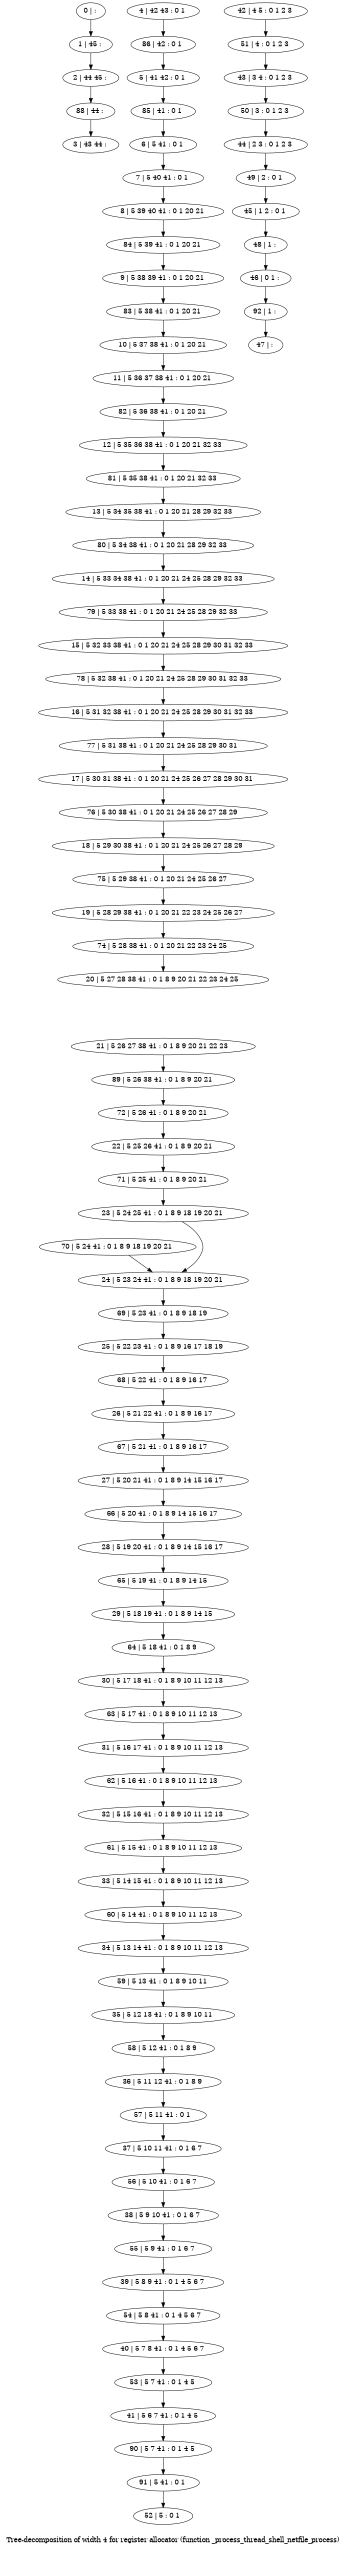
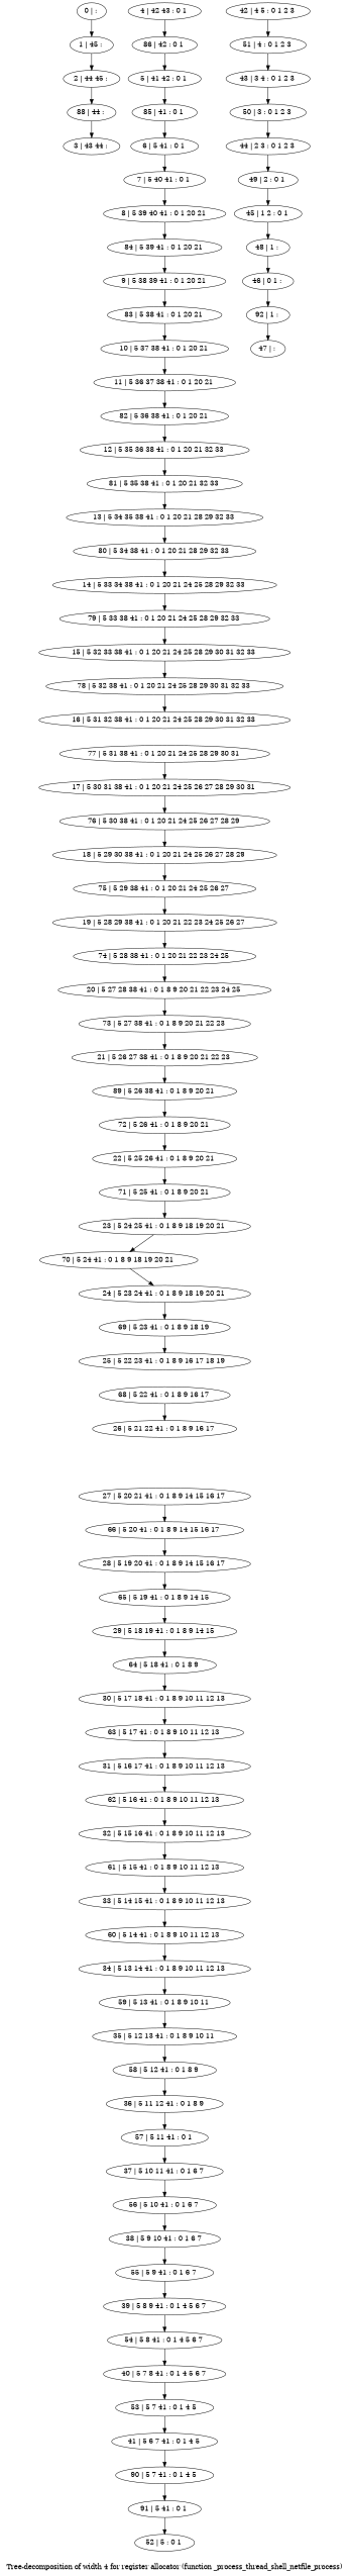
  digraph {
    label="Tree-decomposition of width 4 for register allocator (function _process_thread_shell_netfile_process)"
    n1 [label="0 | : "]
    n2 [label="1 | 45 : "]
    n3 [label="2 | 44 45 : "]
    n4 [label="88 | 44 : "]
    n5 [label="3 | 43 44 : "]
    n6 [label="4 | 42 43 : 0 1 "]
    n7 [label="86 | 42 : 0 1 "]
    n8 [label="5 | 41 42 : 0 1 "]
    n9 [label="85 | 41 : 0 1 "]
    n10 [label="6 | 5 41 : 0 1 "]
    n11 [label="7 | 5 40 41 : 0 1 "]
    n12 [label="8 | 5 39 40 41 : 0 1 20 21 "]
    n13 [label="84 | 5 39 41 : 0 1 20 21 "]
    n14 [label="9 | 5 38 39 41 : 0 1 20 21 "]
    n15 [label="83 | 5 38 41 : 0 1 20 21 "]
    n16 [label="10 | 5 37 38 41 : 0 1 20 21 "]
    n17 [label="11 | 5 36 37 38 41 : 0 1 20 21 "]
    n18 [label="82 | 5 36 38 41 : 0 1 20 21 "]
    n19 [label="12 | 5 35 36 38 41 : 0 1 20 21 32 33 "]
    n20 [label="81 | 5 35 38 41 : 0 1 20 21 32 33 "]
    n21 [label="13 | 5 34 35 38 41 : 0 1 20 21 28 29 32 33 "]
    n22 [label="80 | 5 34 38 41 : 0 1 20 21 28 29 32 33 "]
    n23 [label="14 | 5 33 34 38 41 : 0 1 20 21 24 25 28 29 32 33 "]
    n24 [label="79 | 5 33 38 41 : 0 1 20 21 24 25 28 29 32 33 "]
    n25 [label="15 | 5 32 33 38 41 : 0 1 20 21 24 25 28 29 30 31 32 33 "]
    n26 [label="78 | 5 32 38 41 : 0 1 20 21 24 25 28 29 30 31 32 33 "]
    n27 [label="16 | 5 31 32 38 41 : 0 1 20 21 24 25 28 29 30 31 32 33 "]
    n28 [label="77 | 5 31 38 41 : 0 1 20 21 24 25 28 29 30 31 "]
    n29 [label="17 | 5 30 31 38 41 : 0 1 20 21 24 25 26 27 28 29 30 31 "]
    n30 [label="76 | 5 30 38 41 : 0 1 20 21 24 25 26 27 28 29 "]
    n31 [label="18 | 5 29 30 38 41 : 0 1 20 21 24 25 26 27 28 29 "]
    n32 [label="75 | 5 29 38 41 : 0 1 20 21 24 25 26 27 "]
    n33 [label="19 | 5 28 29 38 41 : 0 1 20 21 22 23 24 25 26 27 "]
    n34 [label="74 | 5 28 38 41 : 0 1 20 21 22 23 24 25 "]
    n35 [label="20 | 5 27 28 38 41 : 0 1 8 9 20 21 22 23 24 25 "]
+   n36 [label="73 | 5 27 38 41 : 0 1 8 9 20 21 22 23 "]
    n37 [label="21 | 5 26 27 38 41 : 0 1 8 9 20 21 22 23 "]
    n38 [label="89 | 5 26 38 41 : 0 1 8 9 20 21 "]
    n39 [label="72 | 5 26 41 : 0 1 8 9 20 21 "]
    n40 [label="22 | 5 25 26 41 : 0 1 8 9 20 21 "]
    n41 [label="71 | 5 25 41 : 0 1 8 9 20 21 "]
    n42 [label="23 | 5 24 25 41 : 0 1 8 9 18 19 20 21 "]
    n43 [label="70 | 5 24 41 : 0 1 8 9 18 19 20 21 "]
    n44 [label="24 | 5 23 24 41 : 0 1 8 9 18 19 20 21 "]
    n45 [label="69 | 5 23 41 : 0 1 8 9 18 19 "]
    n46 [label="25 | 5 22 23 41 : 0 1 8 9 16 17 18 19 "]
    n47 [label="68 | 5 22 41 : 0 1 8 9 16 17 "]
    n48 [label="26 | 5 21 22 41 : 0 1 8 9 16 17 "]
-   n49 [label="67 | 5 21 41 : 0 1 8 9 16 17 "]
    n50 [label="27 | 5 20 21 41 : 0 1 8 9 14 15 16 17 "]
    n51 [label="66 | 5 20 41 : 0 1 8 9 14 15 16 17 "]
    n52 [label="28 | 5 19 20 41 : 0 1 8 9 14 15 16 17 "]
    n53 [label="65 | 5 19 41 : 0 1 8 9 14 15 "]
    n54 [label="29 | 5 18 19 41 : 0 1 8 9 14 15 "]
    n55 [label="64 | 5 18 41 : 0 1 8 9 "]
    n56 [label="30 | 5 17 18 41 : 0 1 8 9 10 11 12 13 "]
    n57 [label="63 | 5 17 41 : 0 1 8 9 10 11 12 13 "]
    n58 [label="31 | 5 16 17 41 : 0 1 8 9 10 11 12 13 "]
    n59 [label="62 | 5 16 41 : 0 1 8 9 10 11 12 13 "]
    n60 [label="32 | 5 15 16 41 : 0 1 8 9 10 11 12 13 "]
    n61 [label="61 | 5 15 41 : 0 1 8 9 10 11 12 13 "]
    n62 [label="33 | 5 14 15 41 : 0 1 8 9 10 11 12 13 "]
    n63 [label="60 | 5 14 41 : 0 1 8 9 10 11 12 13 "]
    n64 [label="34 | 5 13 14 41 : 0 1 8 9 10 11 12 13 "]
    n65 [label="59 | 5 13 41 : 0 1 8 9 10 11 "]
    n66 [label="35 | 5 12 13 41 : 0 1 8 9 10 11 "]
    n67 [label="58 | 5 12 41 : 0 1 8 9 "]
    n68 [label="36 | 5 11 12 41 : 0 1 8 9 "]
    n69 [label="57 | 5 11 41 : 0 1 "]
    n70 [label="37 | 5 10 11 41 : 0 1 6 7 "]
    n71 [label="56 | 5 10 41 : 0 1 6 7 "]
    n72 [label="38 | 5 9 10 41 : 0 1 6 7 "]
    n73 [label="55 | 5 9 41 : 0 1 6 7 "]
    n74 [label="39 | 5 8 9 41 : 0 1 4 5 6 7 "]
    n75 [label="54 | 5 8 41 : 0 1 4 5 6 7 "]
    n76 [label="40 | 5 7 8 41 : 0 1 4 5 6 7 "]
    n77 [label="53 | 5 7 41 : 0 1 4 5 "]
    n78 [label="41 | 5 6 7 41 : 0 1 4 5 "]
    n79 [label="90 | 5 7 41 : 0 1 4 5 "]
    n80 [label="91 | 5 41 : 0 1 "]
    n81 [label="42 | 4 5 : 0 1 2 3 "]
    n82 [label="51 | 4 : 0 1 2 3 "]
    n83 [label="43 | 3 4 : 0 1 2 3 "]
    n84 [label="50 | 3 : 0 1 2 3 "]
    n85 [label="44 | 2 3 : 0 1 2 3 "]
    n86 [label="49 | 2 : 0 1 "]
    n87 [label="45 | 1 2 : 0 1 "]
    n88 [label="48 | 1 : "]
    n89 [label="46 | 0 1 : "]
    n90 [label="92 | 1 : "]
    n91 [label="47 | : "]
    n92 [label="52 | 5 : 0 1 "]
    n1 -> n2
    n2 -> n3
    n3 -> n4
    n4 -> n5
    n6 -> n7
    n7 -> n8
    n8 -> n9
    n9 -> n10
    n10 -> n11
    n11 -> n12
    n12 -> n13
    n13 -> n14
    n14 -> n15
    n15 -> n16
    n16 -> n17
    n17 -> n18
    n18 -> n19
    n19 -> n20
    n20 -> n21
    n21 -> n22
    n22 -> n23
    n23 -> n24
    n24 -> n25
    n25 -> n26
    n26 -> n27
-   n27 -> n28
    n28 -> n29
    n29 -> n30
    n30 -> n31
    n31 -> n32
    n32 -> n33
    n33 -> n34
    n34 -> n35
+   n35 -> n36
+   n36 -> n37
    n37 -> n38
    n38 -> n39
    n39 -> n40
    n40 -> n41
    n41 -> n42
-   n42 -> n44
+   n42 -> n43
    n43 -> n44
    n44 -> n45
    n45 -> n46
-   n46 -> n47
    n47 -> n48
-   n48 -> n49
-   n49 -> n50
    n50 -> n51
    n51 -> n52
    n52 -> n53
    n53 -> n54
    n54 -> n55
    n55 -> n56
    n56 -> n57
    n57 -> n58
    n58 -> n59
    n59 -> n60
    n60 -> n61
    n61 -> n62
    n62 -> n63
    n63 -> n64
    n64 -> n65
    n65 -> n66
    n66 -> n67
    n67 -> n68
    n68 -> n69
    n69 -> n70
    n70 -> n71
    n71 -> n72
    n72 -> n73
    n73 -> n74
    n74 -> n75
    n75 -> n76
    n76 -> n77
    n77 -> n78
    n78 -> n79
    n79 -> n80
    n80 -> n92
    n81 -> n82
    n82 -> n83
    n83 -> n84
    n84 -> n85
    n85 -> n86
    n86 -> n87
    n87 -> n88
    n88 -> n89
    n89 -> n90
    n90 -> n91
  }
